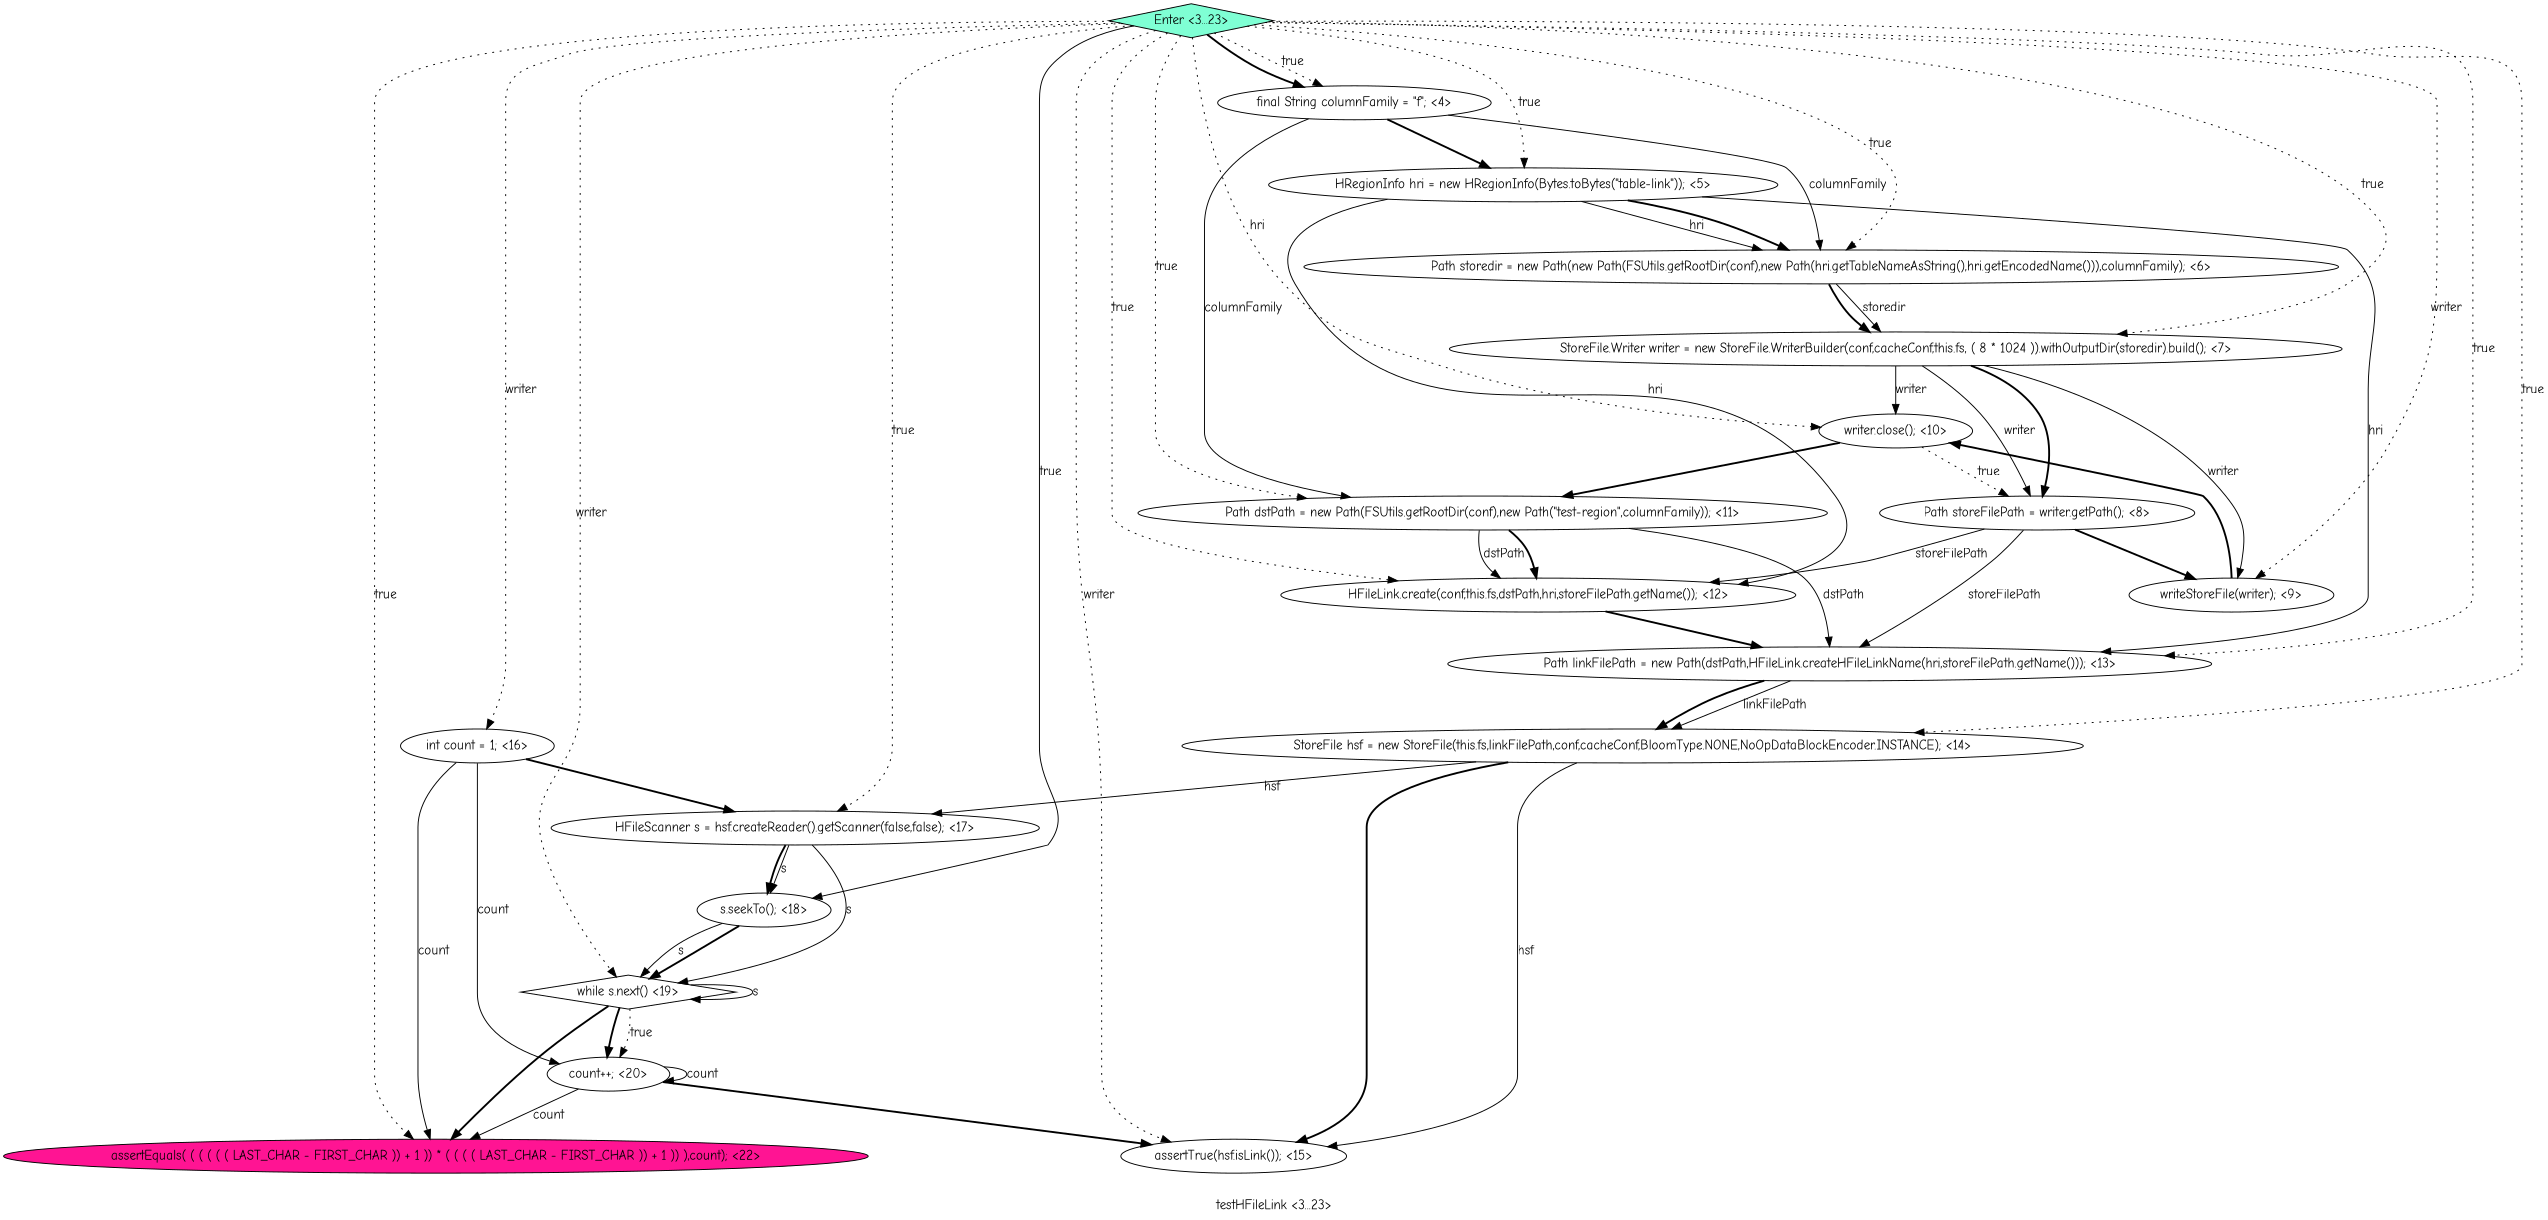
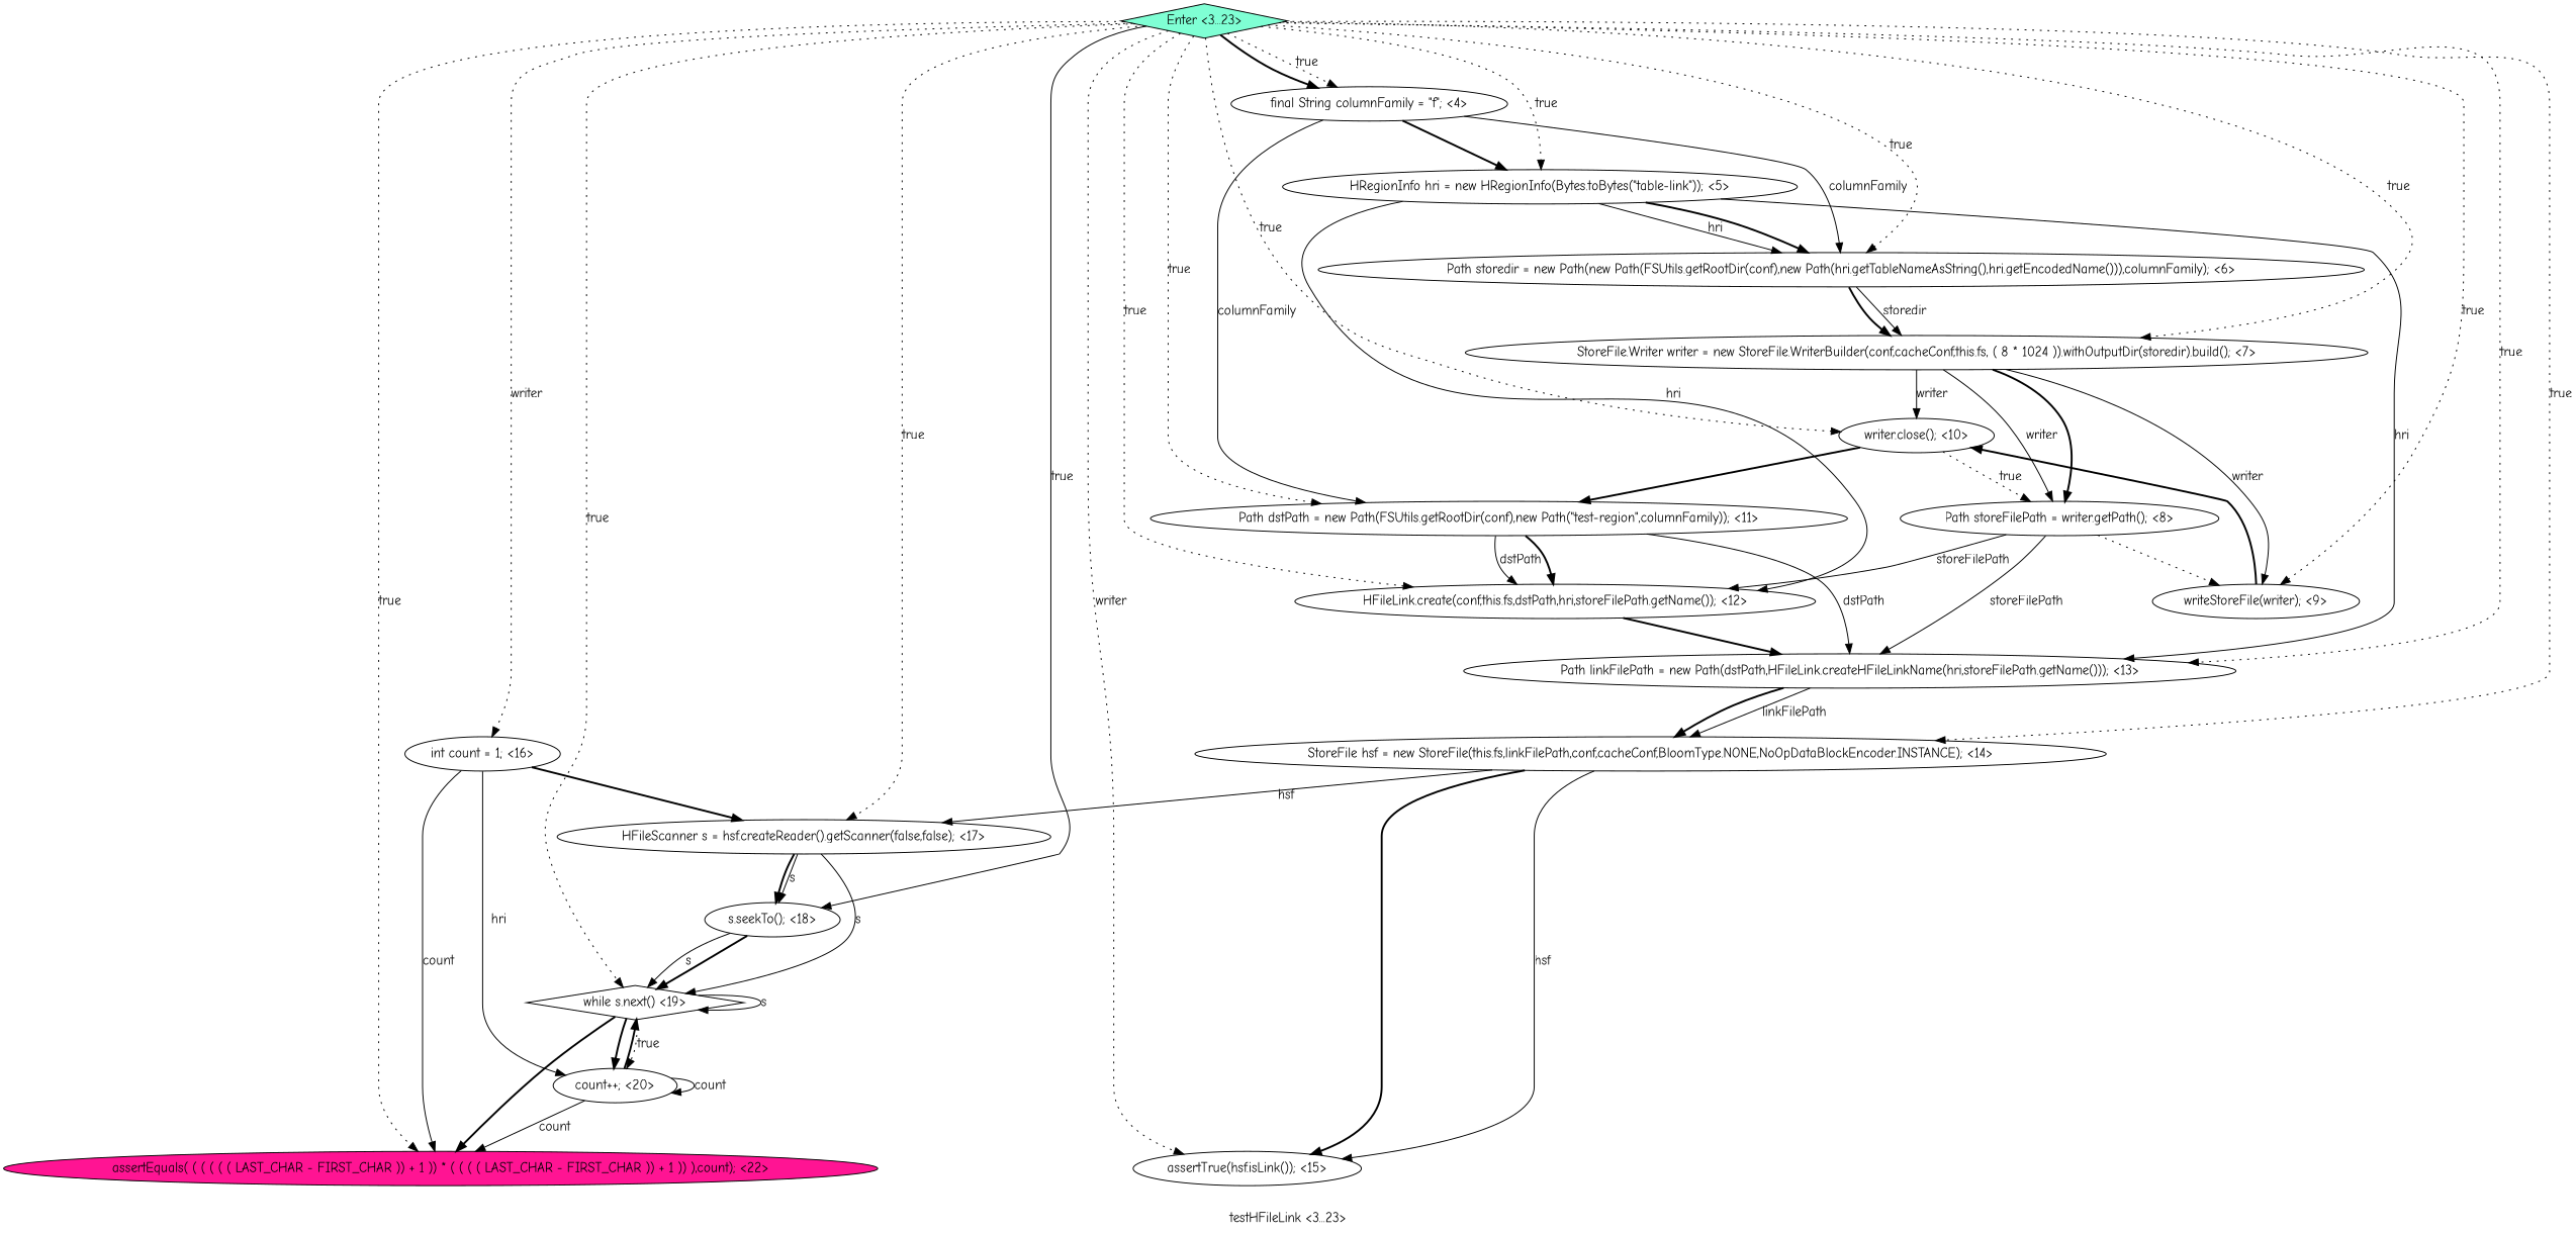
  digraph {
    fontname="Comic Neue"
    label="testHFileLink <3...23>"
    node [fillcolor=white fontname="Comic Neue" shape=ellipse style=filled]
    edge [fontname="Comic Neue" style=solid]
    n1 [label="while s.next() <19>" shape=diamond]
    n2 [fillcolor=deeppink label="assertEquals( ( ( ( ( ( LAST_CHAR - FIRST_CHAR )) + 1 )) * ( ( ( ( LAST_CHAR - FIRST_CHAR )) + 1 )) ),count); <22>"]
    n3 [label="count++; <20>"]
    n4 [label="HFileScanner s = hsf.createReader().getScanner(false,false); <17>"]
    n5 [label="s.seekTo(); <18>"]
    n6 [label="assertTrue(hsf.isLink()); <15>"]
    n7 [label="int count = 1; <16>"]
    n8 [label="final String columnFamily = \"f\"; <4>"]
    n9 [label="HRegionInfo hri = new HRegionInfo(Bytes.toBytes(\"table-link\")); <5>"]
    n10 [label="Path storedir = new Path(new Path(FSUtils.getRootDir(conf),new Path(hri.getTableNameAsString(),hri.getEncodedName())),columnFamily); <6>"]
    n11 [label="Path dstPath = new Path(FSUtils.getRootDir(conf),new Path(\"test-region\",columnFamily)); <11>"]
    n12 [label="Path linkFilePath = new Path(dstPath,HFileLink.createHFileLinkName(hri,storeFilePath.getName())); <13>"]
    n13 [label="HFileLink.create(conf,this.fs,dstPath,hri,storeFilePath.getName()); <12>"]
    n14 [label="StoreFile.Writer writer = new StoreFile.WriterBuilder(conf,cacheConf,this.fs, ( 8 * 1024 )).withOutputDir(storedir).build(); <7>"]
    n15 [label="StoreFile hsf = new StoreFile(this.fs,linkFilePath,conf,cacheConf,BloomType.NONE,NoOpDataBlockEncoder.INSTANCE); <14>"]
    n16 [label="writer.close(); <10>"]
    n17 [label="Path storeFilePath = writer.getPath(); <8>"]
    n18 [fillcolor=aquamarine label="Enter <3...23>" shape=diamond]
    n19 [label="writeStoreFile(writer); <9>"]
    n1 -> n1 [label=s]
    n1 -> n2 [style=bold]
    n1 -> n3 [label=true style=dotted]
    n1 -> n3 [style=bold]
-   n3 -> n6 [style=bold]
+   n3 -> n1 [style=bold]
    n3 -> n2 [label=count]
    n3 -> n3 [label=count]
    n4 -> n1 [label=s]
    n4 -> n5 [label=s]
    n4 -> n5 [style=bold]
    n5 -> n1 [label=s]
    n5 -> n1 [style=bold]
    n7 -> n2 [label=count]
-   n7 -> n3 [label=count]
+   n7 -> n3 [label=hri]
    n7 -> n4 [style=bold]
    n8 -> n9 [style=bold]
    n8 -> n10 [label=columnFamily]
    n8 -> n11 [label=columnFamily]
    n9 -> n10 [label=hri]
    n9 -> n10 [style=bold]
    n9 -> n12 [label=hri]
    n9 -> n13 [label=hri]
    n10 -> n14 [label=storedir]
    n10 -> n14 [style=bold]
    n11 -> n12 [label=dstPath]
    n11 -> n13 [label=dstPath]
    n11 -> n13 [style=bold]
    n12 -> n15 [label=linkFilePath]
    n12 -> n15 [style=bold]
    n13 -> n12 [style=bold]
    n14 -> n16 [label=writer]
    n14 -> n17 [label=writer]
    n14 -> n17 [style=bold]
    n14 -> n19 [label=writer]
    n15 -> n4 [label=hsf]
    n15 -> n6 [label=hsf]
    n15 -> n6 [style=bold]
    n16 -> n11 [style=bold]
    n16 -> n17 [label=true style=dotted]
    n17 -> n12 [label=storeFilePath]
    n17 -> n13 [label=storeFilePath]
-   n17 -> n19 [style=bold]
-   n18 -> n1 [label=writer style=dotted]
+   n17 -> n19 [style=dotted]
+   n18 -> n1 [label=true style=dotted]
    n18 -> n2 [label=true style=dotted]
    n18 -> n4 [label=true style=dotted]
    n18 -> n5 [label=true]
    n18 -> n6 [label=writer style=dotted]
    n18 -> n7 [label=writer style=dotted]
    n18 -> n8 [label=true style=dotted]
    n18 -> n8 [style=bold]
    n18 -> n9 [label=true style=dotted]
    n18 -> n10 [label=true style=dotted]
    n18 -> n11 [label=true style=dotted]
    n18 -> n12 [label=true style=dotted]
    n18 -> n13 [label=true style=dotted]
    n18 -> n14 [label=true style=dotted]
    n18 -> n15 [label=true style=dotted]
-   n18 -> n16 [label=hri style=dotted]
-   n18 -> n19 [label=writer style=dotted]
+   n18 -> n16 [label=true style=dotted]
+   n18 -> n19 [label=true style=dotted]
    n19 -> n16 [style=bold]
  }
